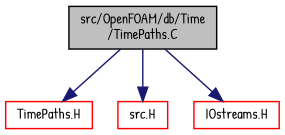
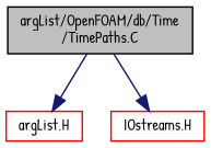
  digraph {
    fontname="Patrick Hand"
    node [color=red fontname="Patrick Hand" fontsize=10 shape=record]
    edge [color=midnightblue fontname="Patrick Hand" fontsize=10 labelfontname=Helvetica labelfontsize=10 style=solid]
-   n1 [color=black fillcolor=grey75 fontcolor=black height=0.2 label="src/OpenFOAM/db/Time\l/TimePaths.C" style=filled width=0.4]
-   n2 [height=0.2 label="TimePaths.H" width=0.4]
-   n3 [height=0.2 label="src.H" width=0.4]
+   n1 [color=black fillcolor=grey75 fontcolor=black height=0.2 label="argList/OpenFOAM/db/Time\l/TimePaths.C" style=filled width=0.4]
+   n3 [height=0.2 label="argList.H" width=0.4]
    n4 [height=0.2 label="IOstreams.H" width=0.4]
-   n1 -> n2
    n1 -> n3
    n1 -> n4
  }
